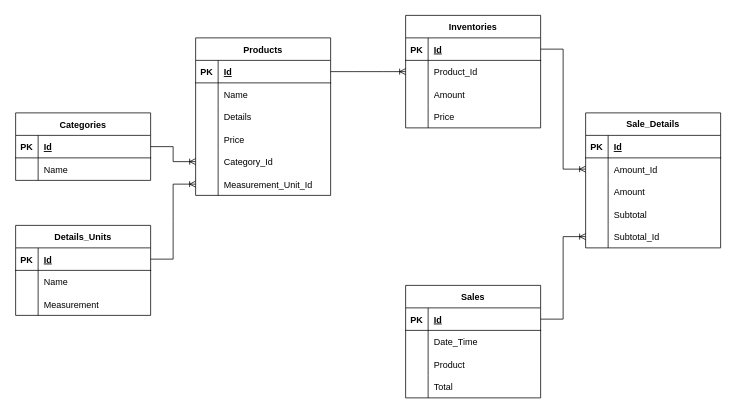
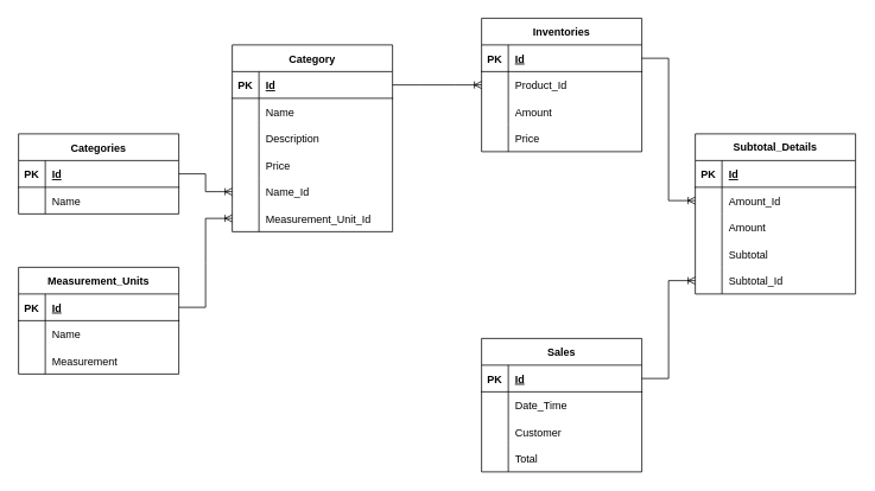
  <mxCell id="0" />
  <mxCell id="1" parent="0" />
- <mxCell id="2" value="Products" style="shape=table;startSize=30;container=1;collapsible=1;childLayout=tableLayout;fixedRows=1;rowLines=0;fontStyle=1;align=center;resizeLast=1;" parent="1" vertex="1"><mxGeometry x="260" y="50" width="180" height="210" as="geometry" /></mxCell>
+ <mxCell id="2" value="Category" style="shape=table;startSize=30;container=1;collapsible=1;childLayout=tableLayout;fixedRows=1;rowLines=0;fontStyle=1;align=center;resizeLast=1;" parent="1" vertex="1"><mxGeometry x="260" y="50" width="180" height="210" as="geometry" /></mxCell>
  <mxCell id="3" value="" style="shape=tableRow;horizontal=0;startSize=0;swimlaneHead=0;swimlaneBody=0;fillColor=none;collapsible=0;dropTarget=0;points=[[0,0.5],[1,0.5]];portConstraint=eastwest;top=0;left=0;right=0;bottom=1;" parent="2" vertex="1"><mxGeometry y="30" width="180" height="30" as="geometry" /></mxCell>
  <mxCell id="4" value="PK" style="shape=partialRectangle;connectable=0;fillColor=none;top=0;left=0;bottom=0;right=0;fontStyle=1;overflow=hidden;" parent="3" vertex="1"><mxGeometry width="30" height="30" as="geometry"><mxRectangle width="30" height="30" as="alternateBounds" /></mxGeometry></mxCell>
  <mxCell id="5" value="Id" style="shape=partialRectangle;connectable=0;fillColor=none;top=0;left=0;bottom=0;right=0;align=left;spacingLeft=6;fontStyle=5;overflow=hidden;" parent="3" vertex="1"><mxGeometry x="30" width="150" height="30" as="geometry"><mxRectangle width="150" height="30" as="alternateBounds" /></mxGeometry></mxCell>
  <mxCell id="6" value="" style="shape=tableRow;horizontal=0;startSize=0;swimlaneHead=0;swimlaneBody=0;fillColor=none;collapsible=0;dropTarget=0;points=[[0,0.5],[1,0.5]];portConstraint=eastwest;top=0;left=0;right=0;bottom=0;" parent="2" vertex="1"><mxGeometry y="60" width="180" height="30" as="geometry" /></mxCell>
  <mxCell id="7" value="" style="shape=partialRectangle;connectable=0;fillColor=none;top=0;left=0;bottom=0;right=0;editable=1;overflow=hidden;" parent="6" vertex="1"><mxGeometry width="30" height="30" as="geometry"><mxRectangle width="30" height="30" as="alternateBounds" /></mxGeometry></mxCell>
  <mxCell id="8" value="Name" style="shape=partialRectangle;connectable=0;fillColor=none;top=0;left=0;bottom=0;right=0;align=left;spacingLeft=6;overflow=hidden;" parent="6" vertex="1"><mxGeometry x="30" width="150" height="30" as="geometry"><mxRectangle width="150" height="30" as="alternateBounds" /></mxGeometry></mxCell>
  <mxCell id="9" value="" style="shape=tableRow;horizontal=0;startSize=0;swimlaneHead=0;swimlaneBody=0;fillColor=none;collapsible=0;dropTarget=0;points=[[0,0.5],[1,0.5]];portConstraint=eastwest;top=0;left=0;right=0;bottom=0;" parent="2" vertex="1"><mxGeometry y="90" width="180" height="30" as="geometry" /></mxCell>
  <mxCell id="10" value="" style="shape=partialRectangle;connectable=0;fillColor=none;top=0;left=0;bottom=0;right=0;editable=1;overflow=hidden;" parent="9" vertex="1"><mxGeometry width="30" height="30" as="geometry"><mxRectangle width="30" height="30" as="alternateBounds" /></mxGeometry></mxCell>
- <mxCell id="11" value="Details" style="shape=partialRectangle;connectable=0;fillColor=none;top=0;left=0;bottom=0;right=0;align=left;spacingLeft=6;overflow=hidden;" parent="9" vertex="1"><mxGeometry x="30" width="150" height="30" as="geometry"><mxRectangle width="150" height="30" as="alternateBounds" /></mxGeometry></mxCell>
+ <mxCell id="11" value="Description" style="shape=partialRectangle;connectable=0;fillColor=none;top=0;left=0;bottom=0;right=0;align=left;spacingLeft=6;overflow=hidden;" parent="9" vertex="1"><mxGeometry x="30" width="150" height="30" as="geometry"><mxRectangle width="150" height="30" as="alternateBounds" /></mxGeometry></mxCell>
  <mxCell id="12" value="" style="shape=tableRow;horizontal=0;startSize=0;swimlaneHead=0;swimlaneBody=0;fillColor=none;collapsible=0;dropTarget=0;points=[[0,0.5],[1,0.5]];portConstraint=eastwest;top=0;left=0;right=0;bottom=0;" parent="2" vertex="1"><mxGeometry y="120" width="180" height="30" as="geometry" /></mxCell>
  <mxCell id="13" value="" style="shape=partialRectangle;connectable=0;fillColor=none;top=0;left=0;bottom=0;right=0;editable=1;overflow=hidden;" parent="12" vertex="1"><mxGeometry width="30" height="30" as="geometry"><mxRectangle width="30" height="30" as="alternateBounds" /></mxGeometry></mxCell>
  <mxCell id="14" value="Price" style="shape=partialRectangle;connectable=0;fillColor=none;top=0;left=0;bottom=0;right=0;align=left;spacingLeft=6;overflow=hidden;" parent="12" vertex="1"><mxGeometry x="30" width="150" height="30" as="geometry"><mxRectangle width="150" height="30" as="alternateBounds" /></mxGeometry></mxCell>
  <mxCell id="15" value="" style="shape=tableRow;horizontal=0;startSize=0;swimlaneHead=0;swimlaneBody=0;fillColor=none;collapsible=0;dropTarget=0;points=[[0,0.5],[1,0.5]];portConstraint=eastwest;top=0;left=0;right=0;bottom=0;" parent="2" vertex="1"><mxGeometry y="150" width="180" height="30" as="geometry" /></mxCell>
  <mxCell id="16" value="" style="shape=partialRectangle;connectable=0;fillColor=none;top=0;left=0;bottom=0;right=0;editable=1;overflow=hidden;" parent="15" vertex="1"><mxGeometry width="30" height="30" as="geometry"><mxRectangle width="30" height="30" as="alternateBounds" /></mxGeometry></mxCell>
- <mxCell id="17" value="Category_Id" style="shape=partialRectangle;connectable=0;fillColor=none;top=0;left=0;bottom=0;right=0;align=left;spacingLeft=6;overflow=hidden;" parent="15" vertex="1"><mxGeometry x="30" width="150" height="30" as="geometry"><mxRectangle width="150" height="30" as="alternateBounds" /></mxGeometry></mxCell>
+ <mxCell id="17" value="Name_Id" style="shape=partialRectangle;connectable=0;fillColor=none;top=0;left=0;bottom=0;right=0;align=left;spacingLeft=6;overflow=hidden;" parent="15" vertex="1"><mxGeometry x="30" width="150" height="30" as="geometry"><mxRectangle width="150" height="30" as="alternateBounds" /></mxGeometry></mxCell>
  <mxCell id="18" value="" style="shape=tableRow;horizontal=0;startSize=0;swimlaneHead=0;swimlaneBody=0;fillColor=none;collapsible=0;dropTarget=0;points=[[0,0.5],[1,0.5]];portConstraint=eastwest;top=0;left=0;right=0;bottom=0;" parent="2" vertex="1"><mxGeometry y="180" width="180" height="30" as="geometry" /></mxCell>
  <mxCell id="19" value="" style="shape=partialRectangle;connectable=0;fillColor=none;top=0;left=0;bottom=0;right=0;editable=1;overflow=hidden;" parent="18" vertex="1"><mxGeometry width="30" height="30" as="geometry"><mxRectangle width="30" height="30" as="alternateBounds" /></mxGeometry></mxCell>
  <mxCell id="20" value="Measurement_Unit_Id" style="shape=partialRectangle;connectable=0;fillColor=none;top=0;left=0;bottom=0;right=0;align=left;spacingLeft=6;overflow=hidden;" parent="18" vertex="1"><mxGeometry x="30" width="150" height="30" as="geometry"><mxRectangle width="150" height="30" as="alternateBounds" /></mxGeometry></mxCell>
  <mxCell id="21" value="Inventories" style="shape=table;startSize=30;container=1;collapsible=1;childLayout=tableLayout;fixedRows=1;rowLines=0;fontStyle=1;align=center;resizeLast=1;" parent="1" vertex="1"><mxGeometry x="540" y="20" width="180" height="150" as="geometry" /></mxCell>
  <mxCell id="22" value="" style="shape=tableRow;horizontal=0;startSize=0;swimlaneHead=0;swimlaneBody=0;fillColor=none;collapsible=0;dropTarget=0;points=[[0,0.5],[1,0.5]];portConstraint=eastwest;top=0;left=0;right=0;bottom=1;" parent="21" vertex="1"><mxGeometry y="30" width="180" height="30" as="geometry" /></mxCell>
  <mxCell id="23" value="PK" style="shape=partialRectangle;connectable=0;fillColor=none;top=0;left=0;bottom=0;right=0;fontStyle=1;overflow=hidden;" parent="22" vertex="1"><mxGeometry width="30" height="30" as="geometry"><mxRectangle width="30" height="30" as="alternateBounds" /></mxGeometry></mxCell>
  <mxCell id="24" value="Id" style="shape=partialRectangle;connectable=0;fillColor=none;top=0;left=0;bottom=0;right=0;align=left;spacingLeft=6;fontStyle=5;overflow=hidden;" parent="22" vertex="1"><mxGeometry x="30" width="150" height="30" as="geometry"><mxRectangle width="150" height="30" as="alternateBounds" /></mxGeometry></mxCell>
  <mxCell id="25" value="" style="shape=tableRow;horizontal=0;startSize=0;swimlaneHead=0;swimlaneBody=0;fillColor=none;collapsible=0;dropTarget=0;points=[[0,0.5],[1,0.5]];portConstraint=eastwest;top=0;left=0;right=0;bottom=0;" parent="21" vertex="1"><mxGeometry y="60" width="180" height="30" as="geometry" /></mxCell>
  <mxCell id="26" value="" style="shape=partialRectangle;connectable=0;fillColor=none;top=0;left=0;bottom=0;right=0;editable=1;overflow=hidden;" parent="25" vertex="1"><mxGeometry width="30" height="30" as="geometry"><mxRectangle width="30" height="30" as="alternateBounds" /></mxGeometry></mxCell>
  <mxCell id="27" value="Product_Id" style="shape=partialRectangle;connectable=0;fillColor=none;top=0;left=0;bottom=0;right=0;align=left;spacingLeft=6;overflow=hidden;" parent="25" vertex="1"><mxGeometry x="30" width="150" height="30" as="geometry"><mxRectangle width="150" height="30" as="alternateBounds" /></mxGeometry></mxCell>
  <mxCell id="28" value="" style="shape=tableRow;horizontal=0;startSize=0;swimlaneHead=0;swimlaneBody=0;fillColor=none;collapsible=0;dropTarget=0;points=[[0,0.5],[1,0.5]];portConstraint=eastwest;top=0;left=0;right=0;bottom=0;" parent="21" vertex="1"><mxGeometry y="90" width="180" height="30" as="geometry" /></mxCell>
  <mxCell id="29" value="" style="shape=partialRectangle;connectable=0;fillColor=none;top=0;left=0;bottom=0;right=0;editable=1;overflow=hidden;" parent="28" vertex="1"><mxGeometry width="30" height="30" as="geometry"><mxRectangle width="30" height="30" as="alternateBounds" /></mxGeometry></mxCell>
  <mxCell id="30" value="Amount" style="shape=partialRectangle;connectable=0;fillColor=none;top=0;left=0;bottom=0;right=0;align=left;spacingLeft=6;overflow=hidden;" parent="28" vertex="1"><mxGeometry x="30" width="150" height="30" as="geometry"><mxRectangle width="150" height="30" as="alternateBounds" /></mxGeometry></mxCell>
  <mxCell id="31" value="" style="shape=tableRow;horizontal=0;startSize=0;swimlaneHead=0;swimlaneBody=0;fillColor=none;collapsible=0;dropTarget=0;points=[[0,0.5],[1,0.5]];portConstraint=eastwest;top=0;left=0;right=0;bottom=0;" parent="21" vertex="1"><mxGeometry y="120" width="180" height="30" as="geometry" /></mxCell>
  <mxCell id="32" value="" style="shape=partialRectangle;connectable=0;fillColor=none;top=0;left=0;bottom=0;right=0;editable=1;overflow=hidden;" parent="31" vertex="1"><mxGeometry width="30" height="30" as="geometry"><mxRectangle width="30" height="30" as="alternateBounds" /></mxGeometry></mxCell>
  <mxCell id="33" value="Price" style="shape=partialRectangle;connectable=0;fillColor=none;top=0;left=0;bottom=0;right=0;align=left;spacingLeft=6;overflow=hidden;" parent="31" vertex="1"><mxGeometry x="30" width="150" height="30" as="geometry"><mxRectangle width="150" height="30" as="alternateBounds" /></mxGeometry></mxCell>
  <mxCell id="34" value="Categories" style="shape=table;startSize=30;container=1;collapsible=1;childLayout=tableLayout;fixedRows=1;rowLines=0;fontStyle=1;align=center;resizeLast=1;" parent="1" vertex="1"><mxGeometry x="20" y="150" width="180" height="90" as="geometry" /></mxCell>
  <mxCell id="35" value="" style="shape=tableRow;horizontal=0;startSize=0;swimlaneHead=0;swimlaneBody=0;fillColor=none;collapsible=0;dropTarget=0;points=[[0,0.5],[1,0.5]];portConstraint=eastwest;top=0;left=0;right=0;bottom=1;" parent="34" vertex="1"><mxGeometry y="30" width="180" height="30" as="geometry" /></mxCell>
  <mxCell id="36" value="PK" style="shape=partialRectangle;connectable=0;fillColor=none;top=0;left=0;bottom=0;right=0;fontStyle=1;overflow=hidden;" parent="35" vertex="1"><mxGeometry width="30" height="30" as="geometry"><mxRectangle width="30" height="30" as="alternateBounds" /></mxGeometry></mxCell>
  <mxCell id="37" value="Id" style="shape=partialRectangle;connectable=0;fillColor=none;top=0;left=0;bottom=0;right=0;align=left;spacingLeft=6;fontStyle=5;overflow=hidden;" parent="35" vertex="1"><mxGeometry x="30" width="150" height="30" as="geometry"><mxRectangle width="150" height="30" as="alternateBounds" /></mxGeometry></mxCell>
  <mxCell id="38" value="" style="shape=tableRow;horizontal=0;startSize=0;swimlaneHead=0;swimlaneBody=0;fillColor=none;collapsible=0;dropTarget=0;points=[[0,0.5],[1,0.5]];portConstraint=eastwest;top=0;left=0;right=0;bottom=0;" parent="34" vertex="1"><mxGeometry y="60" width="180" height="30" as="geometry" /></mxCell>
  <mxCell id="39" value="" style="shape=partialRectangle;connectable=0;fillColor=none;top=0;left=0;bottom=0;right=0;editable=1;overflow=hidden;" parent="38" vertex="1"><mxGeometry width="30" height="30" as="geometry"><mxRectangle width="30" height="30" as="alternateBounds" /></mxGeometry></mxCell>
  <mxCell id="40" value="Name" style="shape=partialRectangle;connectable=0;fillColor=none;top=0;left=0;bottom=0;right=0;align=left;spacingLeft=6;overflow=hidden;" parent="38" vertex="1"><mxGeometry x="30" width="150" height="30" as="geometry"><mxRectangle width="150" height="30" as="alternateBounds" /></mxGeometry></mxCell>
- <mxCell id="41" value="Details_Units" style="shape=table;startSize=30;container=1;collapsible=1;childLayout=tableLayout;fixedRows=1;rowLines=0;fontStyle=1;align=center;resizeLast=1;" parent="1" vertex="1"><mxGeometry x="20" y="300" width="180" height="120" as="geometry" /></mxCell>
+ <mxCell id="41" value="Measurement_Units" style="shape=table;startSize=30;container=1;collapsible=1;childLayout=tableLayout;fixedRows=1;rowLines=0;fontStyle=1;align=center;resizeLast=1;" parent="1" vertex="1"><mxGeometry x="20" y="300" width="180" height="120" as="geometry" /></mxCell>
  <mxCell id="42" value="" style="shape=tableRow;horizontal=0;startSize=0;swimlaneHead=0;swimlaneBody=0;fillColor=none;collapsible=0;dropTarget=0;points=[[0,0.5],[1,0.5]];portConstraint=eastwest;top=0;left=0;right=0;bottom=1;" parent="41" vertex="1"><mxGeometry y="30" width="180" height="30" as="geometry" /></mxCell>
  <mxCell id="43" value="PK" style="shape=partialRectangle;connectable=0;fillColor=none;top=0;left=0;bottom=0;right=0;fontStyle=1;overflow=hidden;" parent="42" vertex="1"><mxGeometry width="30" height="30" as="geometry"><mxRectangle width="30" height="30" as="alternateBounds" /></mxGeometry></mxCell>
  <mxCell id="44" value="Id" style="shape=partialRectangle;connectable=0;fillColor=none;top=0;left=0;bottom=0;right=0;align=left;spacingLeft=6;fontStyle=5;overflow=hidden;" parent="42" vertex="1"><mxGeometry x="30" width="150" height="30" as="geometry"><mxRectangle width="150" height="30" as="alternateBounds" /></mxGeometry></mxCell>
  <mxCell id="45" value="" style="shape=tableRow;horizontal=0;startSize=0;swimlaneHead=0;swimlaneBody=0;fillColor=none;collapsible=0;dropTarget=0;points=[[0,0.5],[1,0.5]];portConstraint=eastwest;top=0;left=0;right=0;bottom=0;" parent="41" vertex="1"><mxGeometry y="60" width="180" height="30" as="geometry" /></mxCell>
  <mxCell id="46" value="" style="shape=partialRectangle;connectable=0;fillColor=none;top=0;left=0;bottom=0;right=0;editable=1;overflow=hidden;" parent="45" vertex="1"><mxGeometry width="30" height="30" as="geometry"><mxRectangle width="30" height="30" as="alternateBounds" /></mxGeometry></mxCell>
  <mxCell id="47" value="Name" style="shape=partialRectangle;connectable=0;fillColor=none;top=0;left=0;bottom=0;right=0;align=left;spacingLeft=6;overflow=hidden;" parent="45" vertex="1"><mxGeometry x="30" width="150" height="30" as="geometry"><mxRectangle width="150" height="30" as="alternateBounds" /></mxGeometry></mxCell>
  <mxCell id="48" value="" style="shape=tableRow;horizontal=0;startSize=0;swimlaneHead=0;swimlaneBody=0;fillColor=none;collapsible=0;dropTarget=0;points=[[0,0.5],[1,0.5]];portConstraint=eastwest;top=0;left=0;right=0;bottom=0;" parent="41" vertex="1"><mxGeometry y="90" width="180" height="30" as="geometry" /></mxCell>
  <mxCell id="49" value="" style="shape=partialRectangle;connectable=0;fillColor=none;top=0;left=0;bottom=0;right=0;editable=1;overflow=hidden;" parent="48" vertex="1"><mxGeometry width="30" height="30" as="geometry"><mxRectangle width="30" height="30" as="alternateBounds" /></mxGeometry></mxCell>
  <mxCell id="50" value="Measurement" style="shape=partialRectangle;connectable=0;fillColor=none;top=0;left=0;bottom=0;right=0;align=left;spacingLeft=6;overflow=hidden;" parent="48" vertex="1"><mxGeometry x="30" width="150" height="30" as="geometry"><mxRectangle width="150" height="30" as="alternateBounds" /></mxGeometry></mxCell>
  <mxCell id="51" value="Sales" style="shape=table;startSize=30;container=1;collapsible=1;childLayout=tableLayout;fixedRows=1;rowLines=0;fontStyle=1;align=center;resizeLast=1;" parent="1" vertex="1"><mxGeometry x="540" y="380" width="180" height="150" as="geometry" /></mxCell>
  <mxCell id="52" value="" style="shape=tableRow;horizontal=0;startSize=0;swimlaneHead=0;swimlaneBody=0;fillColor=none;collapsible=0;dropTarget=0;points=[[0,0.5],[1,0.5]];portConstraint=eastwest;top=0;left=0;right=0;bottom=1;" parent="51" vertex="1"><mxGeometry y="30" width="180" height="30" as="geometry" /></mxCell>
  <mxCell id="53" value="PK" style="shape=partialRectangle;connectable=0;fillColor=none;top=0;left=0;bottom=0;right=0;fontStyle=1;overflow=hidden;" parent="52" vertex="1"><mxGeometry width="30" height="30" as="geometry"><mxRectangle width="30" height="30" as="alternateBounds" /></mxGeometry></mxCell>
  <mxCell id="54" value="Id" style="shape=partialRectangle;connectable=0;fillColor=none;top=0;left=0;bottom=0;right=0;align=left;spacingLeft=6;fontStyle=5;overflow=hidden;" parent="52" vertex="1"><mxGeometry x="30" width="150" height="30" as="geometry"><mxRectangle width="150" height="30" as="alternateBounds" /></mxGeometry></mxCell>
  <mxCell id="55" value="" style="shape=tableRow;horizontal=0;startSize=0;swimlaneHead=0;swimlaneBody=0;fillColor=none;collapsible=0;dropTarget=0;points=[[0,0.5],[1,0.5]];portConstraint=eastwest;top=0;left=0;right=0;bottom=0;" parent="51" vertex="1"><mxGeometry y="60" width="180" height="30" as="geometry" /></mxCell>
  <mxCell id="56" value="" style="shape=partialRectangle;connectable=0;fillColor=none;top=0;left=0;bottom=0;right=0;editable=1;overflow=hidden;" parent="55" vertex="1"><mxGeometry width="30" height="30" as="geometry"><mxRectangle width="30" height="30" as="alternateBounds" /></mxGeometry></mxCell>
  <mxCell id="57" value="Date_Time" style="shape=partialRectangle;connectable=0;fillColor=none;top=0;left=0;bottom=0;right=0;align=left;spacingLeft=6;overflow=hidden;" parent="55" vertex="1"><mxGeometry x="30" width="150" height="30" as="geometry"><mxRectangle width="150" height="30" as="alternateBounds" /></mxGeometry></mxCell>
  <mxCell id="58" value="" style="shape=tableRow;horizontal=0;startSize=0;swimlaneHead=0;swimlaneBody=0;fillColor=none;collapsible=0;dropTarget=0;points=[[0,0.5],[1,0.5]];portConstraint=eastwest;top=0;left=0;right=0;bottom=0;" parent="51" vertex="1"><mxGeometry y="90" width="180" height="30" as="geometry" /></mxCell>
  <mxCell id="59" value="" style="shape=partialRectangle;connectable=0;fillColor=none;top=0;left=0;bottom=0;right=0;editable=1;overflow=hidden;" parent="58" vertex="1"><mxGeometry width="30" height="30" as="geometry"><mxRectangle width="30" height="30" as="alternateBounds" /></mxGeometry></mxCell>
- <mxCell id="60" value="Product" style="shape=partialRectangle;connectable=0;fillColor=none;top=0;left=0;bottom=0;right=0;align=left;spacingLeft=6;overflow=hidden;" parent="58" vertex="1"><mxGeometry x="30" width="150" height="30" as="geometry"><mxRectangle width="150" height="30" as="alternateBounds" /></mxGeometry></mxCell>
+ <mxCell id="60" value="Customer" style="shape=partialRectangle;connectable=0;fillColor=none;top=0;left=0;bottom=0;right=0;align=left;spacingLeft=6;overflow=hidden;" parent="58" vertex="1"><mxGeometry x="30" width="150" height="30" as="geometry"><mxRectangle width="150" height="30" as="alternateBounds" /></mxGeometry></mxCell>
  <mxCell id="61" value="" style="shape=tableRow;horizontal=0;startSize=0;swimlaneHead=0;swimlaneBody=0;fillColor=none;collapsible=0;dropTarget=0;points=[[0,0.5],[1,0.5]];portConstraint=eastwest;top=0;left=0;right=0;bottom=0;" parent="51" vertex="1"><mxGeometry y="120" width="180" height="30" as="geometry" /></mxCell>
  <mxCell id="62" value="" style="shape=partialRectangle;connectable=0;fillColor=none;top=0;left=0;bottom=0;right=0;editable=1;overflow=hidden;" parent="61" vertex="1"><mxGeometry width="30" height="30" as="geometry"><mxRectangle width="30" height="30" as="alternateBounds" /></mxGeometry></mxCell>
  <mxCell id="63" value="Total" style="shape=partialRectangle;connectable=0;fillColor=none;top=0;left=0;bottom=0;right=0;align=left;spacingLeft=6;overflow=hidden;" parent="61" vertex="1"><mxGeometry x="30" width="150" height="30" as="geometry"><mxRectangle width="150" height="30" as="alternateBounds" /></mxGeometry></mxCell>
- <mxCell id="64" value="Sale_Details" style="shape=table;startSize=30;container=1;collapsible=1;childLayout=tableLayout;fixedRows=1;rowLines=0;fontStyle=1;align=center;resizeLast=1;whiteSpace=wrap;" parent="1" vertex="1"><mxGeometry x="780" y="150" width="180" height="180" as="geometry" /></mxCell>
+ <mxCell id="64" value="Subtotal_Details" style="shape=table;startSize=30;container=1;collapsible=1;childLayout=tableLayout;fixedRows=1;rowLines=0;fontStyle=1;align=center;resizeLast=1;whiteSpace=wrap;" parent="1" vertex="1"><mxGeometry x="780" y="150" width="180" height="180" as="geometry" /></mxCell>
  <mxCell id="65" value="" style="shape=tableRow;horizontal=0;startSize=0;swimlaneHead=0;swimlaneBody=0;fillColor=none;collapsible=0;dropTarget=0;points=[[0,0.5],[1,0.5]];portConstraint=eastwest;top=0;left=0;right=0;bottom=1;" parent="64" vertex="1"><mxGeometry y="30" width="180" height="30" as="geometry" /></mxCell>
  <mxCell id="66" value="PK" style="shape=partialRectangle;connectable=0;fillColor=none;top=0;left=0;bottom=0;right=0;fontStyle=1;overflow=hidden;" parent="65" vertex="1"><mxGeometry width="30" height="30" as="geometry"><mxRectangle width="30" height="30" as="alternateBounds" /></mxGeometry></mxCell>
  <mxCell id="67" value="Id" style="shape=partialRectangle;connectable=0;fillColor=none;top=0;left=0;bottom=0;right=0;align=left;spacingLeft=6;fontStyle=5;overflow=hidden;" parent="65" vertex="1"><mxGeometry x="30" width="150" height="30" as="geometry"><mxRectangle width="150" height="30" as="alternateBounds" /></mxGeometry></mxCell>
  <mxCell id="68" value="" style="shape=tableRow;horizontal=0;startSize=0;swimlaneHead=0;swimlaneBody=0;fillColor=none;collapsible=0;dropTarget=0;points=[[0,0.5],[1,0.5]];portConstraint=eastwest;top=0;left=0;right=0;bottom=0;" parent="64" vertex="1"><mxGeometry y="60" width="180" height="30" as="geometry" /></mxCell>
  <mxCell id="69" value="" style="shape=partialRectangle;connectable=0;fillColor=none;top=0;left=0;bottom=0;right=0;editable=1;overflow=hidden;" parent="68" vertex="1"><mxGeometry width="30" height="30" as="geometry"><mxRectangle width="30" height="30" as="alternateBounds" /></mxGeometry></mxCell>
  <mxCell id="70" value="Amount_Id" style="shape=partialRectangle;connectable=0;fillColor=none;top=0;left=0;bottom=0;right=0;align=left;spacingLeft=6;overflow=hidden;" parent="68" vertex="1"><mxGeometry x="30" width="150" height="30" as="geometry"><mxRectangle width="150" height="30" as="alternateBounds" /></mxGeometry></mxCell>
  <mxCell id="71" value="" style="shape=tableRow;horizontal=0;startSize=0;swimlaneHead=0;swimlaneBody=0;fillColor=none;collapsible=0;dropTarget=0;points=[[0,0.5],[1,0.5]];portConstraint=eastwest;top=0;left=0;right=0;bottom=0;" parent="64" vertex="1"><mxGeometry y="90" width="180" height="30" as="geometry" /></mxCell>
  <mxCell id="72" value="" style="shape=partialRectangle;connectable=0;fillColor=none;top=0;left=0;bottom=0;right=0;editable=1;overflow=hidden;" parent="71" vertex="1"><mxGeometry width="30" height="30" as="geometry"><mxRectangle width="30" height="30" as="alternateBounds" /></mxGeometry></mxCell>
  <mxCell id="73" value="Amount" style="shape=partialRectangle;connectable=0;fillColor=none;top=0;left=0;bottom=0;right=0;align=left;spacingLeft=6;overflow=hidden;" parent="71" vertex="1"><mxGeometry x="30" width="150" height="30" as="geometry"><mxRectangle width="150" height="30" as="alternateBounds" /></mxGeometry></mxCell>
  <mxCell id="74" value="" style="shape=tableRow;horizontal=0;startSize=0;swimlaneHead=0;swimlaneBody=0;fillColor=none;collapsible=0;dropTarget=0;points=[[0,0.5],[1,0.5]];portConstraint=eastwest;top=0;left=0;right=0;bottom=0;" parent="64" vertex="1"><mxGeometry y="120" width="180" height="30" as="geometry" /></mxCell>
  <mxCell id="75" value="" style="shape=partialRectangle;connectable=0;fillColor=none;top=0;left=0;bottom=0;right=0;editable=1;overflow=hidden;" parent="74" vertex="1"><mxGeometry width="30" height="30" as="geometry"><mxRectangle width="30" height="30" as="alternateBounds" /></mxGeometry></mxCell>
  <mxCell id="76" value="Subtotal" style="shape=partialRectangle;connectable=0;fillColor=none;top=0;left=0;bottom=0;right=0;align=left;spacingLeft=6;overflow=hidden;" parent="74" vertex="1"><mxGeometry x="30" width="150" height="30" as="geometry"><mxRectangle width="150" height="30" as="alternateBounds" /></mxGeometry></mxCell>
  <mxCell id="77" value="" style="shape=tableRow;horizontal=0;startSize=0;swimlaneHead=0;swimlaneBody=0;fillColor=none;collapsible=0;dropTarget=0;points=[[0,0.5],[1,0.5]];portConstraint=eastwest;top=0;left=0;right=0;bottom=0;" parent="64" vertex="1"><mxGeometry y="150" width="180" height="30" as="geometry" /></mxCell>
  <mxCell id="78" value="" style="shape=partialRectangle;connectable=0;fillColor=none;top=0;left=0;bottom=0;right=0;editable=1;overflow=hidden;" parent="77" vertex="1"><mxGeometry width="30" height="30" as="geometry"><mxRectangle width="30" height="30" as="alternateBounds" /></mxGeometry></mxCell>
  <mxCell id="79" value="Subtotal_Id" style="shape=partialRectangle;connectable=0;fillColor=none;top=0;left=0;bottom=0;right=0;align=left;spacingLeft=6;overflow=hidden;" parent="77" vertex="1"><mxGeometry x="30" width="150" height="30" as="geometry"><mxRectangle width="150" height="30" as="alternateBounds" /></mxGeometry></mxCell>
  <mxCell id="80" value="" style="edgeStyle=entityRelationEdgeStyle;fontSize=12;html=1;endArrow=ERoneToMany;rounded=0;exitX=1;exitY=0.5;exitDx=0;exitDy=0;entryX=0;entryY=0.5;entryDx=0;entryDy=0;" parent="1" source="35" target="15" edge="1"><mxGeometry width="100" height="100" relative="1" as="geometry"><mxPoint x="540" y="360" as="sourcePoint" /><mxPoint x="640" y="260" as="targetPoint" /></mxGeometry></mxCell>
  <mxCell id="81" value="" style="edgeStyle=entityRelationEdgeStyle;fontSize=12;html=1;endArrow=ERoneToMany;rounded=0;exitX=1;exitY=0.5;exitDx=0;exitDy=0;entryX=0;entryY=0.5;entryDx=0;entryDy=0;" parent="1" source="42" target="18" edge="1"><mxGeometry width="100" height="100" relative="1" as="geometry"><mxPoint x="540" y="360" as="sourcePoint" /><mxPoint x="640" y="260" as="targetPoint" /></mxGeometry></mxCell>
  <mxCell id="82" value="" style="edgeStyle=entityRelationEdgeStyle;fontSize=12;html=1;endArrow=ERoneToMany;rounded=0;exitX=1;exitY=0.5;exitDx=0;exitDy=0;entryX=0;entryY=0.5;entryDx=0;entryDy=0;" parent="1" source="3" target="25" edge="1"><mxGeometry width="100" height="100" relative="1" as="geometry"><mxPoint x="540" y="360" as="sourcePoint" /><mxPoint x="640" y="260" as="targetPoint" /></mxGeometry></mxCell>
  <mxCell id="83" value="" style="edgeStyle=entityRelationEdgeStyle;fontSize=12;html=1;endArrow=ERoneToMany;rounded=0;exitX=1;exitY=0.5;exitDx=0;exitDy=0;entryX=0;entryY=0.5;entryDx=0;entryDy=0;" parent="1" source="22" target="68" edge="1"><mxGeometry width="100" height="100" relative="1" as="geometry"><mxPoint x="540" y="280" as="sourcePoint" /><mxPoint x="640" y="260" as="targetPoint" /></mxGeometry></mxCell>
  <mxCell id="84" value="" style="edgeStyle=entityRelationEdgeStyle;fontSize=12;html=1;endArrow=ERoneToMany;rounded=0;entryX=0;entryY=0.5;entryDx=0;entryDy=0;exitX=1;exitY=0.5;exitDx=0;exitDy=0;" parent="1" source="52" target="77" edge="1"><mxGeometry width="100" height="100" relative="1" as="geometry"><mxPoint x="680" y="330" as="sourcePoint" /><mxPoint x="1020" y="420" as="targetPoint" /></mxGeometry></mxCell>
